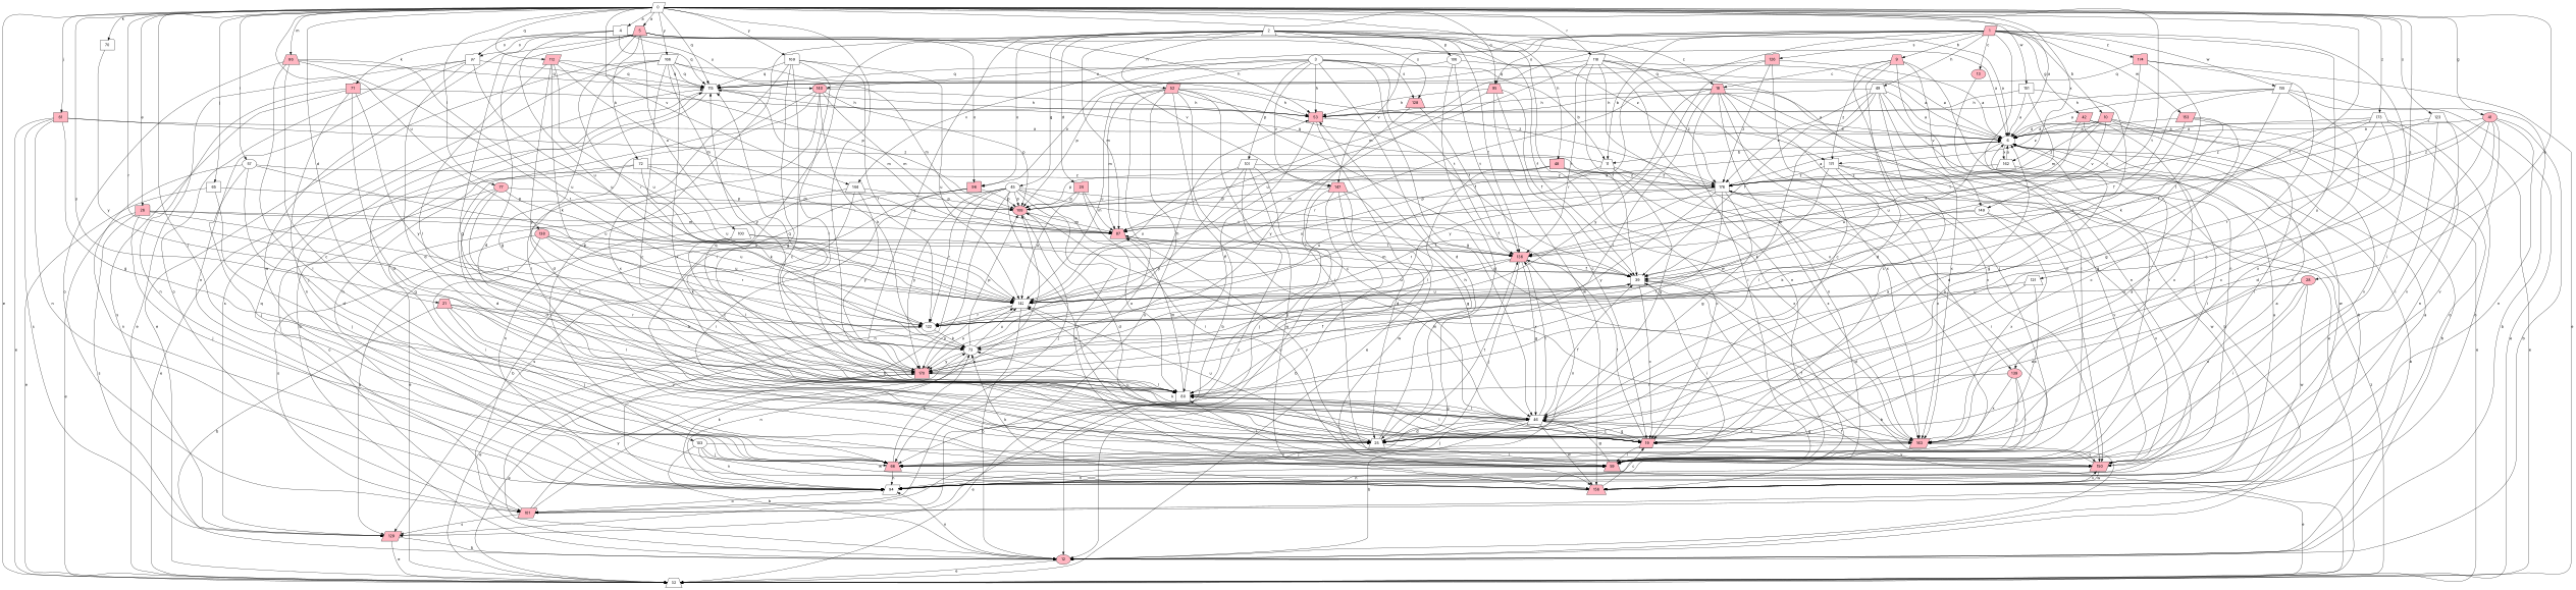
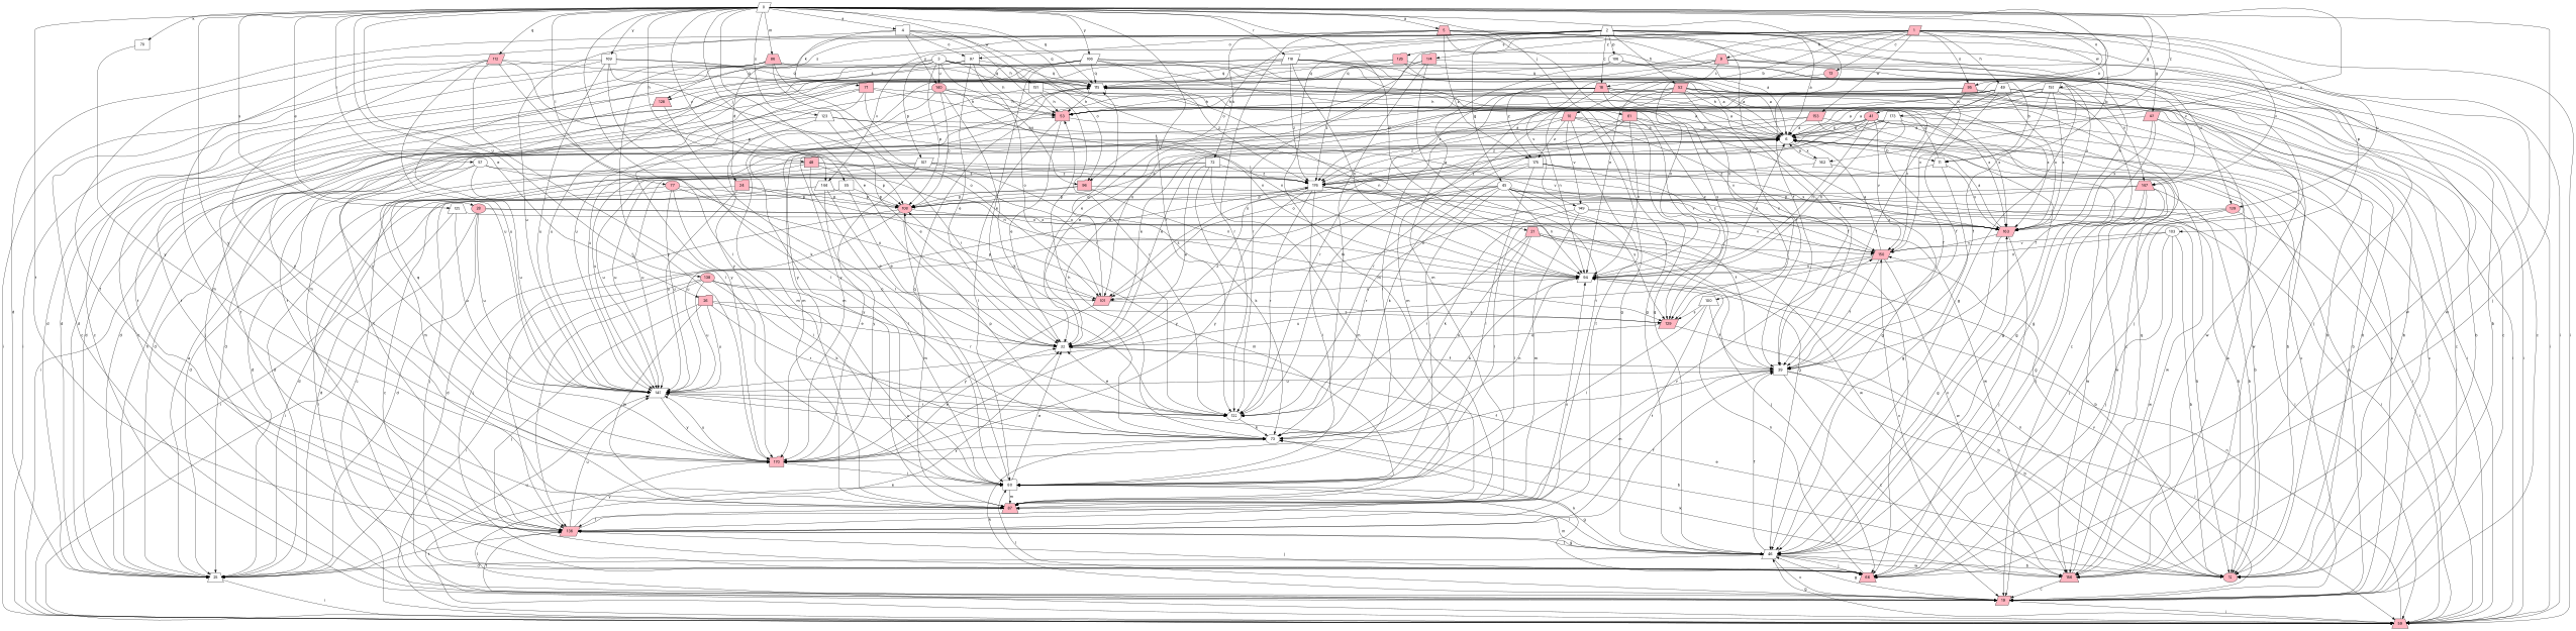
  strict digraph {
    fontname=Inter
    node [fillcolor=lightpink fontname=Inter shape=trapezium style=filled]
    edge [fontname=Inter]
    0 [fillcolor=white shape=parallelogram]
    4 [fillcolor=white shape=folder]
    5
    6 [fillcolor=white shape=ellipse]
    21
    26 [shape=folder]
    28 [shape=ellipse]
    32 [fillcolor=white]
    39 [fillcolor=white shape=folder]
    41 [shape=ellipse]
    48 [shape=folder]
    57 [fillcolor=white shape=ellipse]
    61 [shape=folder]
    65 [fillcolor=white shape=folder]
    66
    70 [fillcolor=white shape=folder]
    77 [shape=ellipse]
    80 [fillcolor=white shape=folder]
    86
    95
    112 [shape=parallelogram]
    115 [fillcolor=white]
    118 [fillcolor=white shape=parallelogram]
    122 [fillcolor=white shape=ellipse]
    123 [fillcolor=white]
    125 [fillcolor=white]
    136 [shape=parallelogram]
    138 [shape=ellipse]
    144 [fillcolor=white]
    151 [fillcolor=white shape=folder]
    162 [fillcolor=white]
    166 [fillcolor=white shape=parallelogram]
    169 [fillcolor=white shape=folder]
    170 [shape=folder]
    173 [fillcolor=white]
    96 [shape=folder]
    53 [shape=folder]
    140 [shape=ellipse]
    71 [shape=folder]
    97 [fillcolor=white shape=folder]
    142 [fillcolor=white shape=parallelogram]
    147
    156
    25 [fillcolor=white]
    46 [fillcolor=white shape=parallelogram]
    72 [fillcolor=white shape=folder]
    100 [fillcolor=white]
    175 [fillcolor=white shape=folder]
    11 [fillcolor=white]
    59
    12 [shape=ellipse]
    150 [shape=parallelogram]
    73 [fillcolor=white shape=ellipse]
    87
    129 [shape=parallelogram]
    163 [shape=parallelogram]
    176 [fillcolor=white shape=folder]
    19 [shape=parallelogram]
    94 [fillcolor=white shape=parallelogram]
    108 [shape=ellipse]
    101 [shape=parallelogram]
    1 [shape=parallelogram]
    9
    10 [shape=parallelogram]
    13 [shape=ellipse]
    42 [shape=parallelogram]
    49 [fillcolor=white]
    126 [shape=folder]
    139 [shape=ellipse]
    153 [shape=parallelogram]
    155 [fillcolor=white shape=parallelogram]
    174 [shape=folder]
    18
    149 [fillcolor=white shape=ellipse]
    2 [fillcolor=white]
    24 [shape=folder]
    45 [fillcolor=white shape=ellipse]
    52 [shape=parallelogram]
    103 [fillcolor=white shape=ellipse]
    106 [fillcolor=white shape=ellipse]
    128
    3 [fillcolor=white shape=ellipse]
    107 [fillcolor=white shape=parallelogram]
    0 -> 4 [label=a]
    0 -> 5 [label=a]
    0 -> 6 [label=a]
    0 -> 21 [label=d]
    0 -> 26 [label=e]
    0 -> 28 [label=e]
    0 -> 32 [label=e]
    0 -> 39 [label=f]
    0 -> 41 [label=g]
    0 -> 48 [label=h]
    0 -> 57 [label=i]
    0 -> 61 [label=j]
    0 -> 65 [label=j]
    0 -> 66 [label=j]
    0 -> 70 [label=k]
    0 -> 77 [label=l]
    0 -> 80 [label=l]
    0 -> 86 [label=m]
    0 -> 95 [label=o]
    0 -> 112 [label=q]
    0 -> 115 [label=q]
    0 -> 118 [label=r]
    0 -> 122 [label=r]
    0 -> 123 [label=s]
    0 -> 125 [label=s]
    0 -> 136 [label=t]
    0 -> 138 [label=u]
    0 -> 144 [label=v]
    0 -> 151 [label=w]
    0 -> 162 [label=x]
    0 -> 166 [label=y]
    0 -> 169 [label=y]
    0 -> 170 [label=y]
    0 -> 173 [label=z]
    4 -> 115 [label=q]
    4 -> 96 [label=o]
    4 -> 53 [label=h]
    4 -> 140 [label=u]
    4 -> 71 [label=k]
    4 -> 97 [label=o]
    4 -> 142 [label=u]
    5 -> 6 [label=a]
    5 -> 122 [label=r]
    5 -> 97 [label=o]
    5 -> 147 [label=v]
    5 -> 156 [label=w]
    5 -> 25 [label=d]
    5 -> 46 [label=g]
    5 -> 72 [label=k]
    5 -> 100 [label=o]
    5 -> 175 [label=z]
    6 -> 162 [label=x]
    6 -> 142 [label=u]
    6 -> 11 [label=b]
    6 -> 59 [label=i]
    21 -> 66 [label=j]
    21 -> 80 [label=l]
    21 -> 122 [label=r]
    21 -> 12 [label=b]
    21 -> 150 [label=v]
    21 -> 73 [label=k]
    26 -> 32 [label=e]
    26 -> 66 [label=j]
    26 -> 122 [label=r]
    26 -> 142 [label=u]
    26 -> 87 [label=m]
    26 -> 129 [label=s]
    28 -> 142 [label=u]
    28 -> 156 [label=w]
    28 -> 25 [label=d]
    28 -> 59 [label=i]
    28 -> 163 [label=x]
    32 -> 39 [label=f]
    32 -> 176 [label=z]
    39 -> 142 [label=u]
    39 -> 59 [label=i]
    39 -> 12 [label=b]
    39 -> 87 [label=m]
    39 -> 19 [label=c]
    41 -> 6 [label=a]
    41 -> 122 [label=r]
    41 -> 25 [label=d]
    41 -> 12 [label=b]
    41 -> 150 [label=v]
    41 -> 176 [label=z]
    41 -> 19 [label=c]
    41 -> 94 [label=n]
    48 -> 80 [label=l]
    48 -> 87 [label=m]
    48 -> 163 [label=x]
    48 -> 176 [label=z]
    48 -> 19 [label=c]
    48 -> 108 [label=p]
    57 -> 66 [label=j]
    57 -> 142 [label=u]
    57 -> 25 [label=d]
    57 -> 176 [label=z]
    57 -> 94 [label=n]
    61 -> 6 [label=a]
    61 -> 32 [label=e]
    61 -> 46 [label=g]
    61 -> 129 [label=s]
    61 -> 176 [label=z]
    61 -> 94 [label=n]
    65 -> 32 [label=e]
    65 -> 66 [label=j]
    65 -> 108 [label=p]
    66 -> 73 [label=k]
    66 -> 94 [label=n]
    70 -> 170 [label=y]
    77 -> 80 [label=l]
    77 -> 142 [label=u]
    77 -> 25 [label=d]
    77 -> 108 [label=p]
    77 -> 101 [label=o]
    80 -> 32 [label=e]
    80 -> 115 [label=q]
    80 -> 46 [label=g]
    80 -> 87 [label=m]
    86 -> 115 [label=q]
    86 -> 122 [label=r]
    86 -> 142 [label=u]
    86 -> 59 [label=i]
    86 -> 19 [label=c]
    86 -> 101 [label=o]
    95 -> 39 [label=f]
    95 -> 170 [label=y]
    95 -> 53 [label=h]
    95 -> 156 [label=w]
    95 -> 19 [label=c]
    112 -> 80 [label=l]
    112 -> 115 [label=q]
    112 -> 170 [label=y]
    112 -> 142 [label=u]
    112 -> 73 [label=k]
    112 -> 87 [label=m]
    112 -> 108 [label=p]
    115 -> 53 [label=h]
    115 -> 12 [label=b]
    115 -> 87 [label=m]
    115 -> 94 [label=n]
    118 -> 6 [label=a]
    118 -> 39 [label=f]
    118 -> 115 [label=q]
    118 -> 136 [label=t]
    118 -> 142 [label=u]
    118 -> 150 [label=v]
    118 -> 163 [label=x]
    118 -> 176 [label=z]
    118 -> 94 [label=n]
    122 -> 32 [label=e]
    122 -> 73 [label=k]
    123 -> 6 [label=a]
    123 -> 32 [label=e]
    123 -> 136 [label=t]
    123 -> 59 [label=i]
    123 -> 150 [label=v]
    125 -> 142 [label=u]
    125 -> 25 [label=d]
    125 -> 163 [label=x]
    136 -> 39 [label=f]
    136 -> 66 [label=j]
    136 -> 170 [label=y]
    136 -> 142 [label=u]
    136 -> 46 [label=g]
    136 -> 94 [label=n]
    138 -> 122 [label=r]
    138 -> 136 [label=t]
    138 -> 142 [label=u]
    138 -> 59 [label=i]
    138 -> 73 [label=k]
    138 -> 101 [label=o]
    144 -> 32 [label=e]
    144 -> 170 [label=y]
    144 -> 19 [label=c]
    144 -> 108 [label=p]
    151 -> 6 [label=a]
    151 -> 122 [label=r]
    151 -> 53 [label=h]
    151 -> 87 [label=m]
    162 -> 6 [label=a]
    162 -> 12 [label=b]
    162 -> 176 [label=z]
    166 -> 32 [label=e]
    166 -> 115 [label=q]
    166 -> 170 [label=y]
    166 -> 46 [label=g]
    166 -> 87 [label=m]
    166 -> 129 [label=s]
    166 -> 163 [label=x]
    166 -> 176 [label=z]
    166 -> 19 [label=c]
    169 -> 80 [label=l]
    169 -> 115 [label=q]
    169 -> 122 [label=r]
    169 -> 142 [label=u]
    169 -> 46 [label=g]
    169 -> 59 [label=i]
    169 -> 19 [label=c]
    170 -> 32 [label=e]
    170 -> 39 [label=f]
    170 -> 80 [label=l]
    170 -> 115 [label=q]
    170 -> 142 [label=u]
    173 -> 6 [label=a]
    173 -> 39 [label=f]
    173 -> 46 [label=g]
    173 -> 176 [label=z]
    173 -> 19 [label=c]
    173 -> 94 [label=n]
    173 -> 101 [label=o]
    96 -> 59 [label=i]
    96 -> 12 [label=b]
    96 -> 94 [label=n]
    96 -> 108 [label=p]
    53 -> 6 [label=a]
    53 -> 32 [label=e]
    53 -> 80 [label=l]
    140 -> 53 [label=h]
    140 -> 25 [label=d]
    140 -> 73 [label=k]
    140 -> 87 [label=m]
    140 -> 163 [label=x]
    140 -> 94 [label=n]
    140 -> 108 [label=p]
    71 -> 66 [label=j]
    71 -> 170 [label=y]
    71 -> 53 [label=h]
    71 -> 25 [label=d]
    71 -> 129 [label=s]
    71 -> 94 [label=n]
    97 -> 32 [label=e]
    97 -> 115 [label=q]
    97 -> 142 [label=u]
    97 -> 25 [label=d]
    97 -> 94 [label=n]
    97 -> 101 [label=o]
    142 -> 122 [label=r]
    142 -> 170 [label=y]
    142 -> 12 [label=b]
    147 -> 66 [label=j]
    147 -> 156 [label=w]
    147 -> 46 [label=g]
    147 -> 12 [label=b]
    147 -> 108 [label=p]
    147 -> 101 [label=o]
    156 -> 6 [label=a]
    156 -> 115 [label=q]
    156 -> 150 [label=v]
    156 -> 73 [label=k]
    156 -> 19 [label=c]
    25 -> 6 [label=a]
    25 -> 136 [label=t]
    25 -> 53 [label=h]
    25 -> 142 [label=u]
    25 -> 59 [label=i]
    46 -> 39 [label=f]
    46 -> 66 [label=j]
    46 -> 80 [label=l]
    46 -> 136 [label=t]
    46 -> 156 [label=w]
    46 -> 25 [label=d]
    46 -> 12 [label=b]
    46 -> 87 [label=m]
    46 -> 163 [label=x]
    46 -> 19 [label=c]
    72 -> 32 [label=e]
    72 -> 142 [label=u]
    72 -> 25 [label=d]
    72 -> 73 [label=k]
    72 -> 87 [label=m]
    72 -> 176 [label=z]
    100 -> 39 [label=f]
    100 -> 80 [label=l]
    100 -> 136 [label=t]
    100 -> 129 [label=s]
    175 -> 80 [label=l]
    175 -> 156 [label=w]
    175 -> 150 [label=v]
    175 -> 73 [label=k]
    175 -> 163 [label=x]
    175 -> 176 [label=z]
    11 -> 115 [label=q]
    11 -> 142 [label=u]
    11 -> 46 [label=g]
    11 -> 163 [label=x]
    59 -> 32 [label=e]
    59 -> 80 [label=l]
    59 -> 46 [label=g]
    59 -> 94 [label=n]
    12 -> 32 [label=e]
    12 -> 94 [label=n]
    150 -> 6 [label=a]
    150 -> 39 [label=f]
    150 -> 142 [label=u]
    150 -> 156 [label=w]
    150 -> 94 [label=n]
    73 -> 170 [label=y]
    73 -> 53 [label=h]
    73 -> 142 [label=u]
    73 -> 94 [label=n]
    73 -> 108 [label=p]
    87 -> 136 [label=t]
    87 -> 150 [label=v]
    129 -> 32 [label=e]
    129 -> 12 [label=b]
    163 -> 6 [label=a]
    163 -> 66 [label=j]
    163 -> 46 [label=g]
    163 -> 150 [label=v]
    176 -> 6 [label=a]
    176 -> 66 [label=j]
    176 -> 80 [label=l]
    176 -> 122 [label=r]
    176 -> 170 [label=y]
    176 -> 142 [label=u]
    176 -> 46 [label=g]
    176 -> 59 [label=i]
    176 -> 108 [label=p]
    19 -> 6 [label=a]
    19 -> 80 [label=l]
    19 -> 136 [label=t]
    19 -> 46 [label=g]
    19 -> 59 [label=i]
    19 -> 150 [label=v]
    19 -> 73 [label=k]
    94 -> 6 [label=a]
    94 -> 73 [label=k]
    94 -> 101 [label=o]
    108 -> 6 [label=a]
    108 -> 66 [label=j]
    108 -> 25 [label=d]
    108 -> 87 [label=m]
-   163 -> 108 [label=x]
+   108 -> 163 [label=x]
    101 -> 115 [label=q]
    101 -> 170 [label=y]
    101 -> 129 [label=s]
    101 -> 108 [label=p]
    1 -> 95 [label=o]
    1 -> 122 [label=r]
    1 -> 144 [label=v]
    1 -> 147 [label=v]
    1 -> 11 [label=b]
    1 -> 59 [label=i]
    1 -> 87 [label=m]
    1 -> 94 [label=n]
    1 -> 9 [label=b]
    1 -> 10 [label=b]
    1 -> 13 [label=c]
    1 -> 42 [label=g]
    1 -> 49 [label=h]
    1 -> 126 [label=s]
    1 -> 139 [label=u]
    1 -> 153 [label=w]
    1 -> 155 [label=w]
    1 -> 174 [label=z]
    9 -> 66 [label=j]
    9 -> 25 [label=d]
    9 -> 175 [label=z]
    9 -> 59 [label=i]
    9 -> 12 [label=b]
    9 -> 18 [label=c]
    9 -> 149 [label=v]
    10 -> 6 [label=a]
    10 -> 32 [label=e]
    10 -> 136 [label=t]
    10 -> 175 [label=z]
    10 -> 59 [label=i]
    10 -> 150 [label=v]
    10 -> 176 [label=z]
    10 -> 149 [label=v]
    13 -> 94 [label=n]
    42 -> 6 [label=a]
    42 -> 39 [label=f]
    42 -> 156 [label=w]
    42 -> 12 [label=b]
    42 -> 163 [label=x]
    49 -> 6 [label=a]
    49 -> 39 [label=f]
    49 -> 122 [label=r]
    49 -> 53 [label=h]
    49 -> 59 [label=i]
    49 -> 163 [label=x]
    49 -> 176 [label=z]
    49 -> 19 [label=c]
    126 -> 6 [label=a]
    126 -> 115 [label=q]
    126 -> 170 [label=y]
    126 -> 176 [label=z]
    126 -> 19 [label=c]
    139 -> 66 [label=j]
    139 -> 80 [label=l]
    139 -> 59 [label=i]
    139 -> 163 [label=x]
    153 -> 6 [label=a]
    153 -> 25 [label=d]
    153 -> 46 [label=g]
    153 -> 19 [label=c]
    153 -> 101 [label=o]
    155 -> 6 [label=a]
    155 -> 32 [label=e]
    155 -> 39 [label=f]
    155 -> 53 [label=h]
    155 -> 46 [label=g]
    155 -> 12 [label=b]
    155 -> 163 [label=x]
    174 -> 32 [label=e]
    174 -> 115 [label=q]
    174 -> 136 [label=t]
    174 -> 73 [label=k]
    174 -> 19 [label=c]
    18 -> 6 [label=a]
    18 -> 32 [label=e]
    18 -> 80 [label=l]
    18 -> 122 [label=r]
    18 -> 170 [label=y]
    18 -> 53 [label=h]
    18 -> 59 [label=i]
    18 -> 12 [label=b]
    18 -> 150 [label=v]
    18 -> 163 [label=x]
    18 -> 94 [label=n]
    149 -> 150 [label=v]
    149 -> 73 [label=k]
    149 -> 87 [label=m]
    149 -> 163 [label=x]
    2 -> 6 [label=a]
    2 -> 39 [label=f]
    2 -> 136 [label=t]
    2 -> 170 [label=y]
    2 -> 96 [label=o]
    2 -> 156 [label=w]
    2 -> 59 [label=i]
    2 -> 87 [label=m]
    2 -> 139 [label=u]
    2 -> 18 [label=c]
    2 -> 24 [label=d]
    2 -> 45 [label=g]
    2 -> 52 [label=h]
    2 -> 103 [label=p]
    2 -> 106 [label=p]
    2 -> 128 [label=s]
    24 -> 142 [label=u]
    24 -> 59 [label=i]
    24 -> 87 [label=m]
    24 -> 108 [label=p]
    45 -> 39 [label=f]
    45 -> 80 [label=l]
    45 -> 122 [label=r]
    45 -> 136 [label=t]
    45 -> 170 [label=y]
    45 -> 156 [label=w]
    45 -> 59 [label=i]
    45 -> 12 [label=b]
    45 -> 129 [label=s]
    45 -> 94 [label=n]
    45 -> 108 [label=p]
    52 -> 39 [label=f]
    52 -> 53 [label=h]
    52 -> 142 [label=u]
    52 -> 59 [label=i]
    52 -> 12 [label=b]
    52 -> 87 [label=m]
    52 -> 129 [label=s]
    52 -> 163 [label=x]
    52 -> 19 [label=c]
    52 -> 101 [label=o]
    103 -> 66 [label=j]
    103 -> 156 [label=w]
    103 -> 12 [label=b]
    103 -> 150 [label=v]
    103 -> 94 [label=n]
    106 -> 6 [label=a]
    106 -> 66 [label=j]
    106 -> 115 [label=q]
    106 -> 136 [label=t]
    128 -> 80 [label=l]
    128 -> 136 [label=t]
    3 -> 136 [label=t]
    3 -> 96 [label=o]
    3 -> 53 [label=h]
    3 -> 140 [label=u]
    3 -> 147 [label=v]
    3 -> 25 [label=d]
    3 -> 46 [label=g]
    3 -> 11 [label=b]
    3 -> 108 [label=p]
    3 -> 128 [label=s]
    3 -> 107 [label=p]
    107 -> 170 [label=y]
    107 -> 142 [label=u]
    107 -> 156 [label=w]
    107 -> 25 [label=d]
    107 -> 129 [label=s]
    107 -> 176 [label=z]
  }
